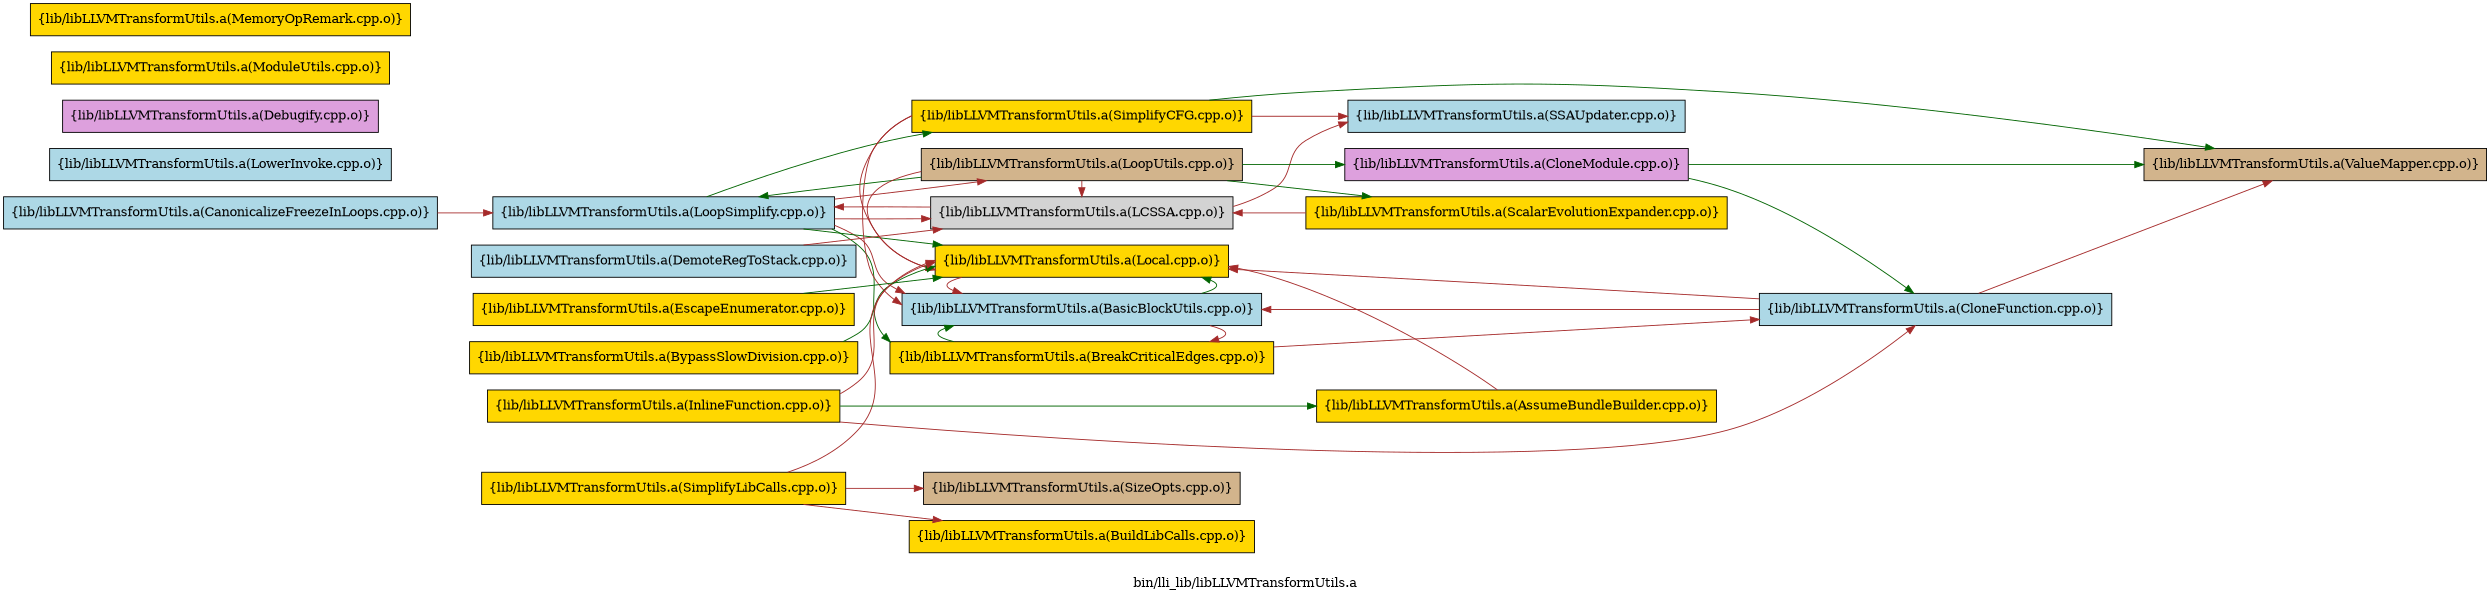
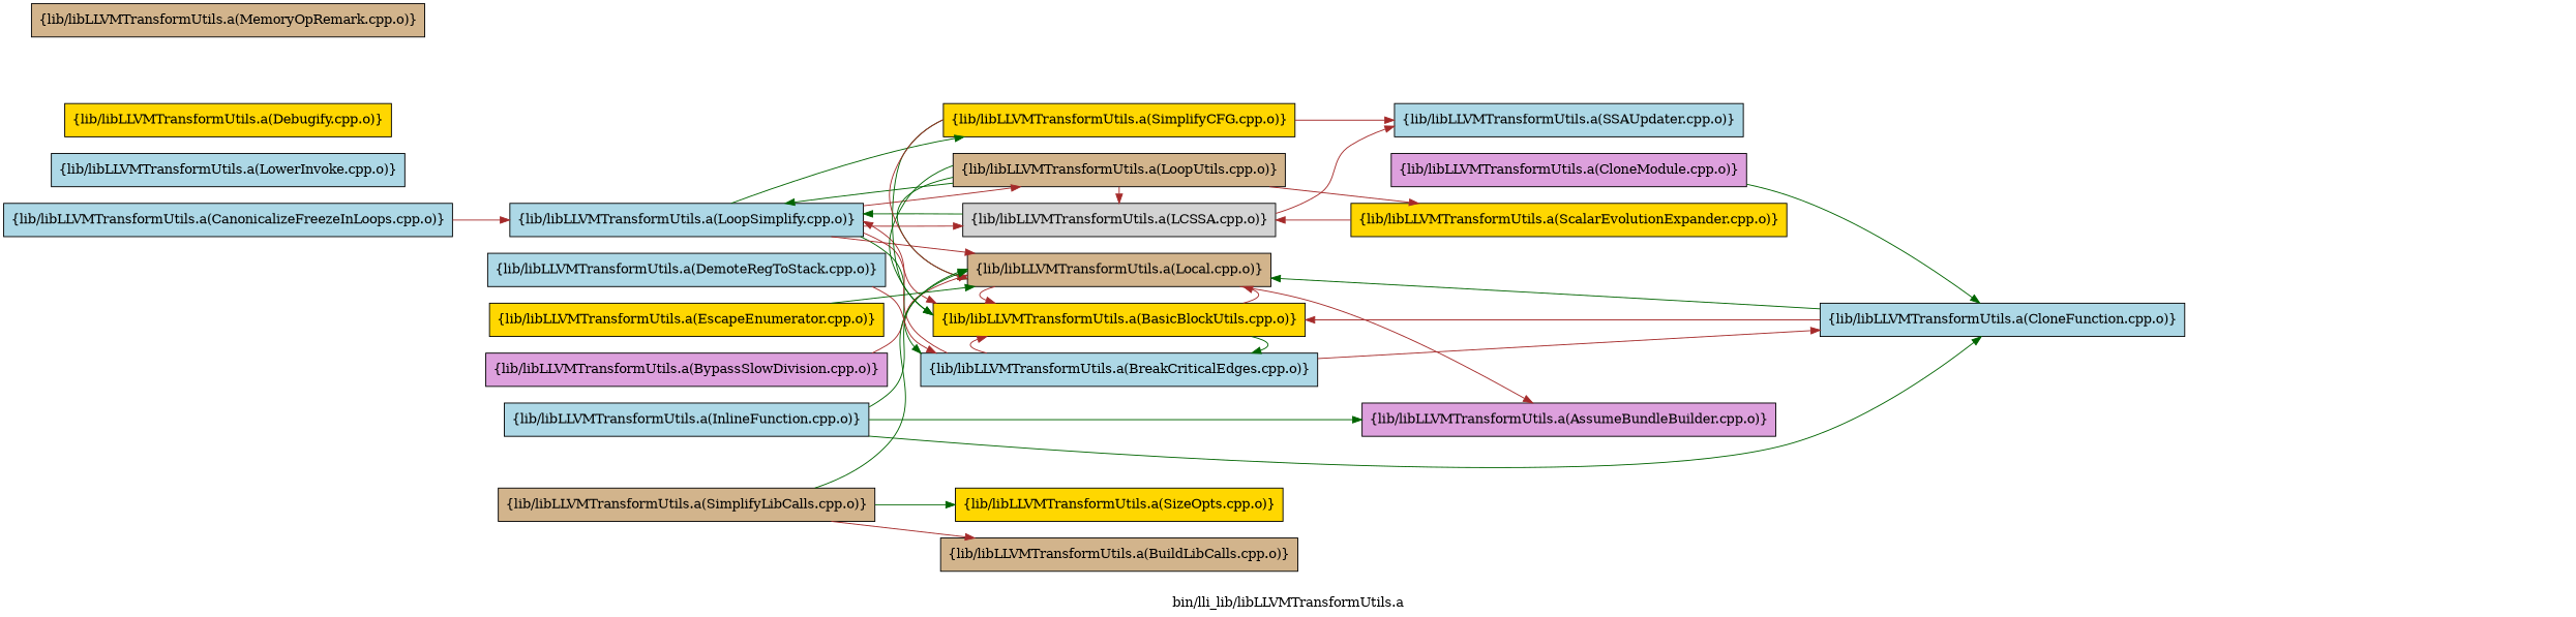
  digraph {
    label="bin/lli_lib/libLLVMTransformUtils.a"
    rankdir=LR
    node [fillcolor=gold group=0 shape=box style=filled]
    edge [color=brown]
    n1 [fillcolor=lightblue label="{lib/libLLVMTransformUtils.a(CanonicalizeFreezeInLoops.cpp.o)}"]
    n2 [fillcolor=lightblue group=1 label="{lib/libLLVMTransformUtils.a(LoopSimplify.cpp.o)}"]
-   n3 [fillcolor=lightblue group=1 label="{lib/libLLVMTransformUtils.a(BasicBlockUtils.cpp.o)}"]
-   n4 [group=1 label="{lib/libLLVMTransformUtils.a(BreakCriticalEdges.cpp.o)}"]
+   n3 [group=1 label="{lib/libLLVMTransformUtils.a(BasicBlockUtils.cpp.o)}"]
+   n4 [fillcolor=lightblue group=1 label="{lib/libLLVMTransformUtils.a(BreakCriticalEdges.cpp.o)}"]
    n5 [fillcolor=lightgrey group=1 label="{lib/libLLVMTransformUtils.a(LCSSA.cpp.o)}"]
-   n6 [group=1 label="{lib/libLLVMTransformUtils.a(Local.cpp.o)}"]
+   n6 [fillcolor=tan group=1 label="{lib/libLLVMTransformUtils.a(Local.cpp.o)}"]
    n7 [fillcolor=tan group=1 label="{lib/libLLVMTransformUtils.a(LoopUtils.cpp.o)}"]
    n8 [group=1 label="{lib/libLLVMTransformUtils.a(SimplifyCFG.cpp.o)}"]
    n9 [fillcolor=lightblue group=1 label="{lib/libLLVMTransformUtils.a(CloneFunction.cpp.o)}"]
    n10 [fillcolor=lightblue label="{lib/libLLVMTransformUtils.a(SSAUpdater.cpp.o)}"]
    n11 [group=1 label="{lib/libLLVMTransformUtils.a(ScalarEvolutionExpander.cpp.o)}"]
-   n12 [fillcolor=tan label="{lib/libLLVMTransformUtils.a(ValueMapper.cpp.o)}"]
    n13 [fillcolor=lightblue label="{lib/libLLVMTransformUtils.a(LowerInvoke.cpp.o)}"]
-   n14 [fillcolor=tan label="{lib/libLLVMTransformUtils.a(SizeOpts.cpp.o)}"]
-   n15 [label="{lib/libLLVMTransformUtils.a(BypassSlowDivision.cpp.o)}"]
-   n16 [label="{lib/libLLVMTransformUtils.a(SimplifyLibCalls.cpp.o)}"]
-   n17 [label="{lib/libLLVMTransformUtils.a(BuildLibCalls.cpp.o)}"]
-   n18 [fillcolor=plum label="{lib/libLLVMTransformUtils.a(Debugify.cpp.o)}"]
-   n19 [label="{lib/libLLVMTransformUtils.a(InlineFunction.cpp.o)}"]
-   n20 [label="{lib/libLLVMTransformUtils.a(AssumeBundleBuilder.cpp.o)}"]
+   n14 [label="{lib/libLLVMTransformUtils.a(SizeOpts.cpp.o)}"]
+   n15 [fillcolor=plum label="{lib/libLLVMTransformUtils.a(BypassSlowDivision.cpp.o)}"]
+   n16 [fillcolor=tan label="{lib/libLLVMTransformUtils.a(SimplifyLibCalls.cpp.o)}"]
+   n17 [fillcolor=tan label="{lib/libLLVMTransformUtils.a(BuildLibCalls.cpp.o)}"]
+   n18 [label="{lib/libLLVMTransformUtils.a(Debugify.cpp.o)}"]
+   n19 [fillcolor=lightblue label="{lib/libLLVMTransformUtils.a(InlineFunction.cpp.o)}"]
+   n20 [fillcolor=plum label="{lib/libLLVMTransformUtils.a(AssumeBundleBuilder.cpp.o)}"]
    n21 [fillcolor=lightblue label="{lib/libLLVMTransformUtils.a(DemoteRegToStack.cpp.o)}"]
    n22 [label="{lib/libLLVMTransformUtils.a(EscapeEnumerator.cpp.o)}"]
-   n23 [label="{lib/libLLVMTransformUtils.a(ModuleUtils.cpp.o)}"]
    n24 [fillcolor=plum label="{lib/libLLVMTransformUtils.a(CloneModule.cpp.o)}"]
-   n25 [label="{lib/libLLVMTransformUtils.a(MemoryOpRemark.cpp.o)}"]
+   n25 [fillcolor=tan label="{lib/libLLVMTransformUtils.a(MemoryOpRemark.cpp.o)}"]
    subgraph sub_1 {
      rank=same
      n1
    }
    subgraph sub_2 {
      rank=same
      n2
    }
    subgraph sub_3 {
      rank=same
      n3
      n4
      n5
      n6
      n7
      n8
    }
    subgraph sub_4 {
      rank=same
      n1
    }
    subgraph sub_5 {
      rank=same
      n2
    }
    subgraph sub_6 {
      rank=same
      n3
      n4
      n5
      n6
      n7
      n8
    }
    n1 -> n2
    n2 -> n3
    n2 -> n4 [color=darkgreen]
    n2 -> n5
-   n2 -> n6 [color=darkgreen]
+   n2 -> n6
    n2 -> n7
    n2 -> n8 [color=darkgreen]
-   n3 -> n4
-   n3 -> n6 [color=darkgreen]
-   n4 -> n3 [color=darkgreen]
+   n3 -> n4 [color=darkgreen]
+   n3 -> n6
+   n4 -> n2
+   n4 -> n3
    n4 -> n9
-   n5 -> n2
+   n5 -> n2 [color=darkgreen]
    n5 -> n10
    n6 -> n3
    n7 -> n2 [color=darkgreen]
-   n7 -> n24 [color=darkgreen]
+   n7 -> n3 [color=darkgreen]
    n7 -> n5
-   n7 -> n6
-   n7 -> n11 [color=darkgreen]
-   n8 -> n3
+   n7 -> n6 [color=darkgreen]
+   n7 -> n11
+   n8 -> n3 [color=darkgreen]
    n8 -> n6
    n8 -> n10
-   n8 -> n12 [color=darkgreen]
    n9 -> n3
-   n9 -> n6
-   n9 -> n12
+   n9 -> n6 [color=darkgreen]
    n11 -> n5
-   n15 -> n6 [color=darkgreen]
-   n16 -> n6
-   n16 -> n14
+   n15 -> n6
+   n16 -> n6 [color=darkgreen]
+   n16 -> n14 [color=darkgreen]
    n16 -> n17
-   n19 -> n6
-   n19 -> n9
+   n19 -> n6 [color=darkgreen]
+   n19 -> n9 [color=darkgreen]
    n19 -> n20 [color=darkgreen]
-   n20 -> n6
-   n21 -> n5
+   n6 -> n20
+   n21 -> n4
    n22 -> n6 [color=darkgreen]
    n24 -> n9 [color=darkgreen]
-   n24 -> n12 [color=darkgreen]
  }
